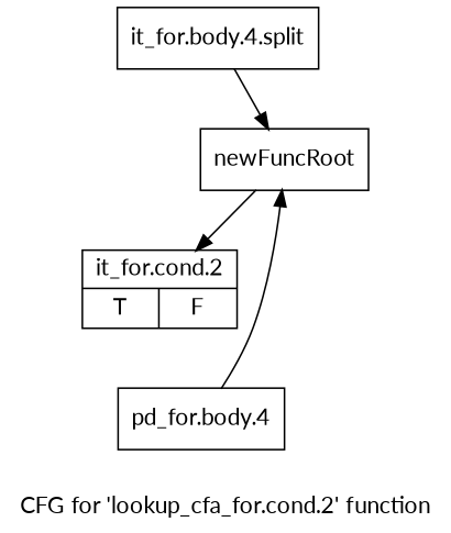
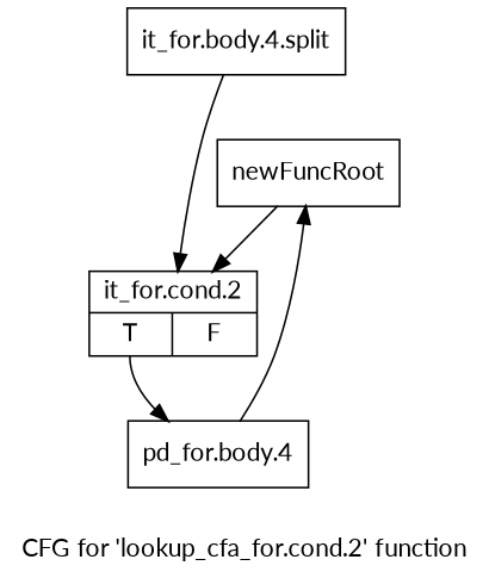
  digraph {
    fontname=Lato
    label="CFG for 'lookup_cfa_for.cond.2' function"
    node [fontname=Lato shape=record]
    edge [fontname=Lato]
    n1 [label="{newFuncRoot}"]
    n2 [label="{it_for.cond.2|{<s0>T|<s1>F}}"]
    n3 [label="{pd_for.body.4}"]
    n4 [label="{it_for.body.4.split}"]
    n1 -> n2
+   n2 -> n3 [tailport=s0]
    n3 -> n1
-   n4 -> n1
+   n4 -> n2
  }
